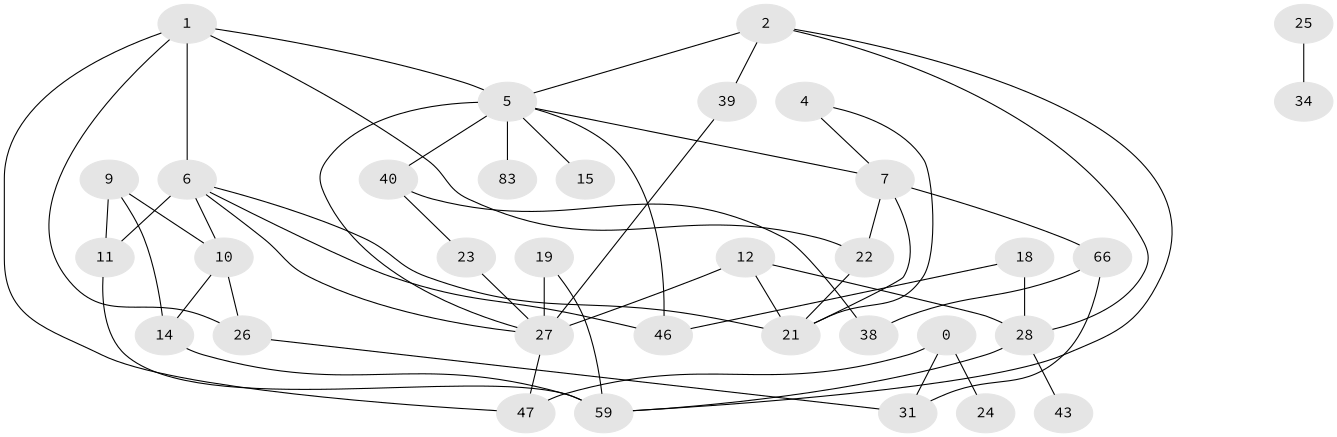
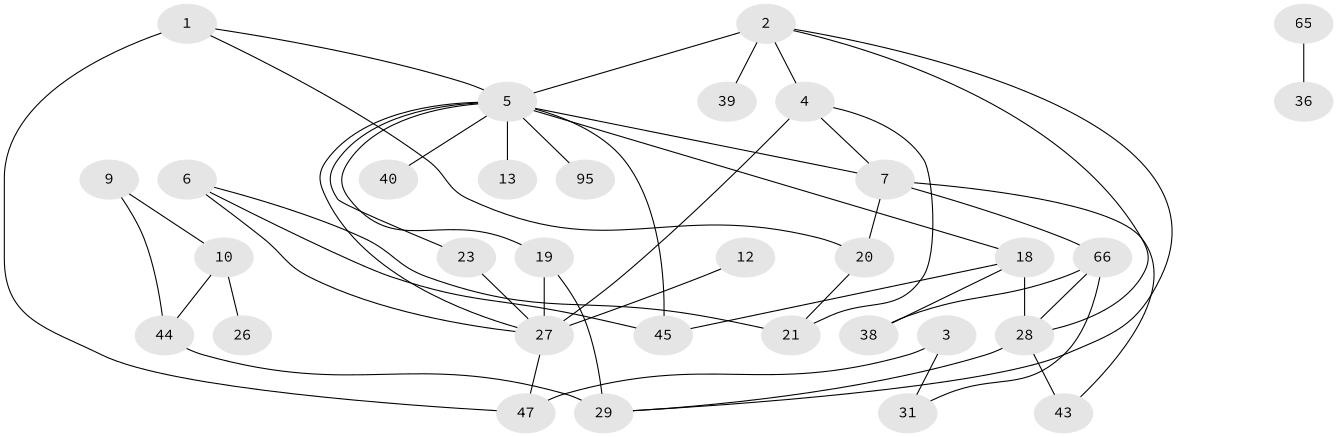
  graph {
    fontname="Source Code Pro"
    node [color=gray90 fontname="Source Code Pro" style=filled]
    edge [fontname="Source Code Pro" weight=1.0]
    1
    5
    6
-   20 [label=22]
+   20
    26
    n6 [label=47]
    7
    27
-   13 [label=83]
-   15
+   13
+   15 [label=95]
    18
    19
    23
    40
-   46
+   46 [label=45]
    21
    10
-   11
-   14
-   29 [label=59]
+   14 [label=44]
+   29
    31
    2
    4
    28
    39
    43
-   3 [label=0]
-   24
+   3
    n29 [label=66]
    38
    9
    12
-   25
-   36 [label=34]
+   25 [label=65]
+   36
    1 -- 5 [weight=2.0]
-   1 -- 6
    1 -- 20
-   1 -- 26 [weight=2.0]
    1 -- n6
    5 -- 7
    5 -- 27
    5 -- 13
    5 -- 15 [weight=2.0]
-   40 -- 23
+   5 -- 18
+   5 -- 19
+   5 -- 23
    5 -- 40
    5 -- 46
    6 -- 27 [weight=2.0]
    6 -- 46
    6 -- 21
-   6 -- 10
-   6 -- 11
    20 -- 21
-   26 -- 31
    7 -- 20
-   7 -- 21
+   7 -- 43
    7 -- n29
    27 -- n6
    18 -- 46
    18 -- 28 [weight=3.0]
-   40 -- 38
+   18 -- 38
    19 -- 27 [weight=3.0]
    19 -- 29
    23 -- 27
    10 -- 26
    10 -- 14
-   11 -- 29 [weight=2.0]
    14 -- 29
    2 -- 5
    2 -- 29
+   2 -- 4
    2 -- 28
    2 -- 39 [weight=2.0]
    4 -- 7
-   39 -- 27 [weight=2.0]
+   4 -- 27 [weight=2.0]
    4 -- 21
    28 -- 29
    28 -- 43
    3 -- n6
    3 -- 31
-   3 -- 24
    n29 -- 31
    n29 -- 38
    9 -- 10
-   9 -- 11
    9 -- 14
    12 -- 27
-   12 -- 21
-   12 -- 28
+   n29 -- 28
    25 -- 36
  }
